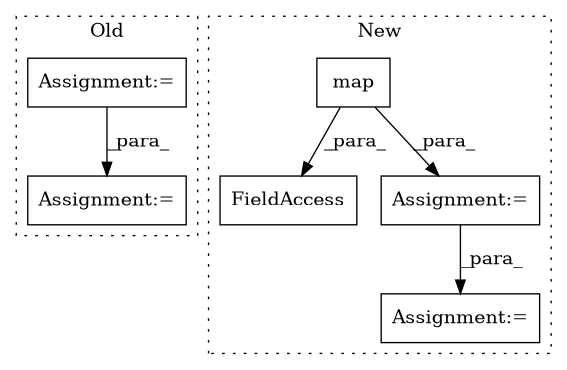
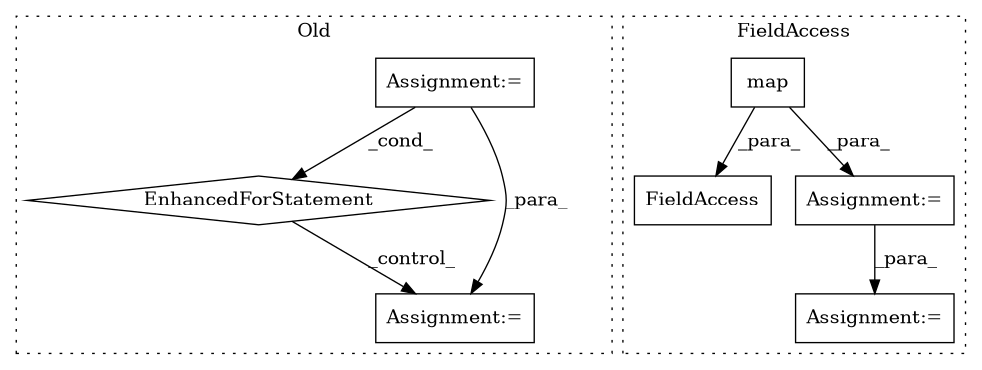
  digraph {
    node [a=7 shape=box]
+   n1 [a=70 l="57,2" label=EnhancedForStatement s="3005,3096" shape=diamond]
    n2 [l="63,2" label="Assignment:=" s="2528,2624"]
    n3 [l=1 label="Assignment:=" s=3126]
    n4 [a=32 l="4,-12" label=map s="2492,2782"]
    n5 [a=22 l=19 label=FieldAccess s=2496]
    n6 [l=12 label="Assignment:=" s=3102]
    n7 [l=33 label="Assignment:=" s=3175]
    subgraph cluster_1 {
      label=Old
      style=dotted
+     n1
      n2
      n3
    }
    subgraph cluster_2 {
-     label=New
+     label=FieldAccess
      style=dotted
      n4
      n5
      n6
      n7
    }
+   n1 -> n3 [label=_control_]
+   n2 -> n1 [label=_cond_]
    n2 -> n3 [label=_para_]
    n4 -> n5 [label=_para_]
    n4 -> n7 [label=_para_]
    n7 -> n6 [label=_para_]
  }
